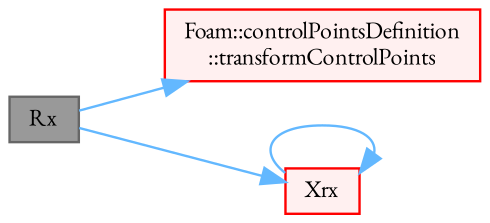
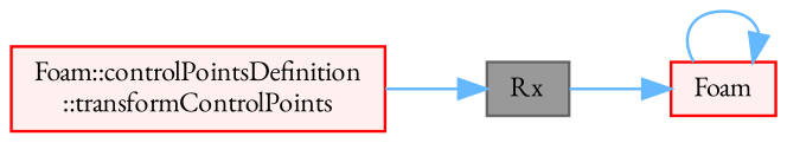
  digraph {
    fontname="EB Garamond"
    rankdir=RL
    node [color=red fillcolor="#FFF0F0" fontname="EB Garamond" fontsize=10 shape=box style=filled]
    edge [color=steelblue1 dir=back fontname="EB Garamond" fontsize=10 labelfontname=Helvetica labelfontsize=10 style=solid]
    n1 [color=gray40 fillcolor=grey60 fontcolor=black height=0.2 label=Rx width=0.4]
    n2 [height=0.2 label="Foam::controlPointsDefinition\l::transformControlPoints" width=0.4]
-   n3 [height=0.2 label=Xrx width=0.4]
-   n2 -> n1
+   n3 [height=0.2 label=Foam width=0.4]
+   n1 -> n2
    n3 -> n1
    n3 -> n3
  }
